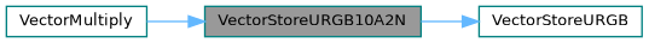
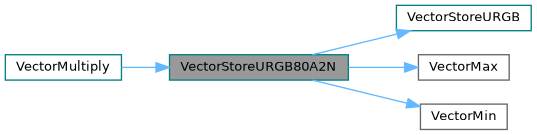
  digraph {
    rankdir=LR
    node [color=teal fillcolor=white fontname=Helvetica fontsize=10 shape=box style=filled]
    edge [color=steelblue1 fontname=Helvetica fontsize=10 labelfontname=Helvetica labelfontsize=10 style=solid]
-   n1 [fillcolor=grey60 fontcolor=black height=0.2 label=VectorStoreURGB10A2N width=0.4]
+   n1 [fillcolor=grey60 fontcolor=black height=0.2 label=VectorStoreURGB80A2N width=0.4]
    n2 [height=0.2 label=VectorStoreURGB width=0.4]
+   n3 [color=gray40 height=0.2 label=VectorMax width=0.4]
+   n4 [color=gray40 height=0.2 label=VectorMin width=0.4]
    n5 [height=0.2 label=VectorMultiply width=0.4]
    n1 -> n2
+   n1 -> n3
+   n1 -> n4
    n5 -> n1
  }
